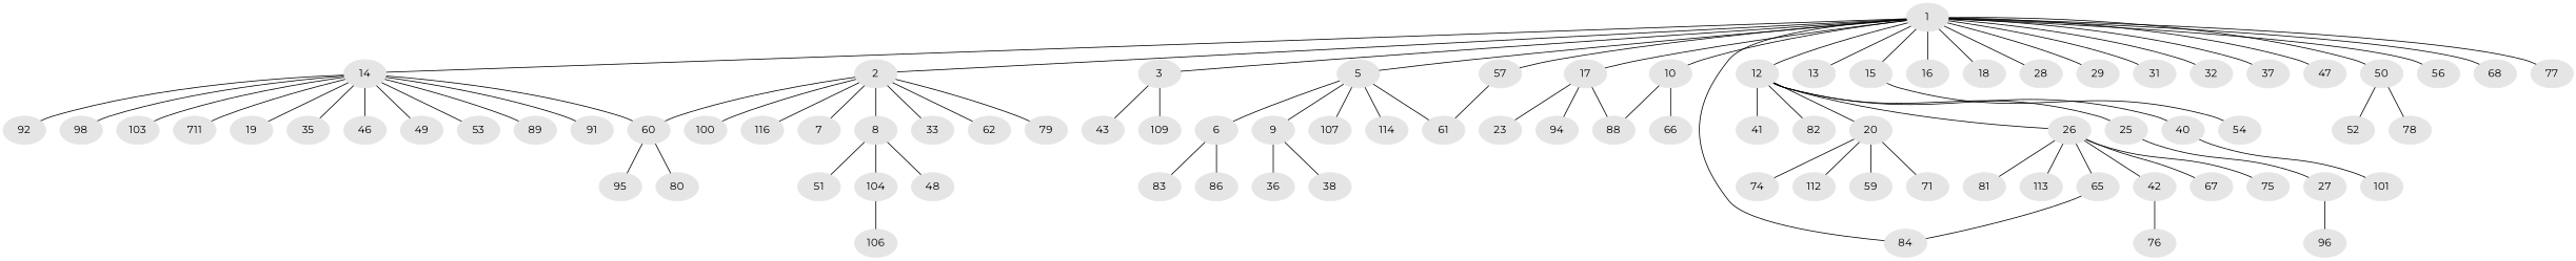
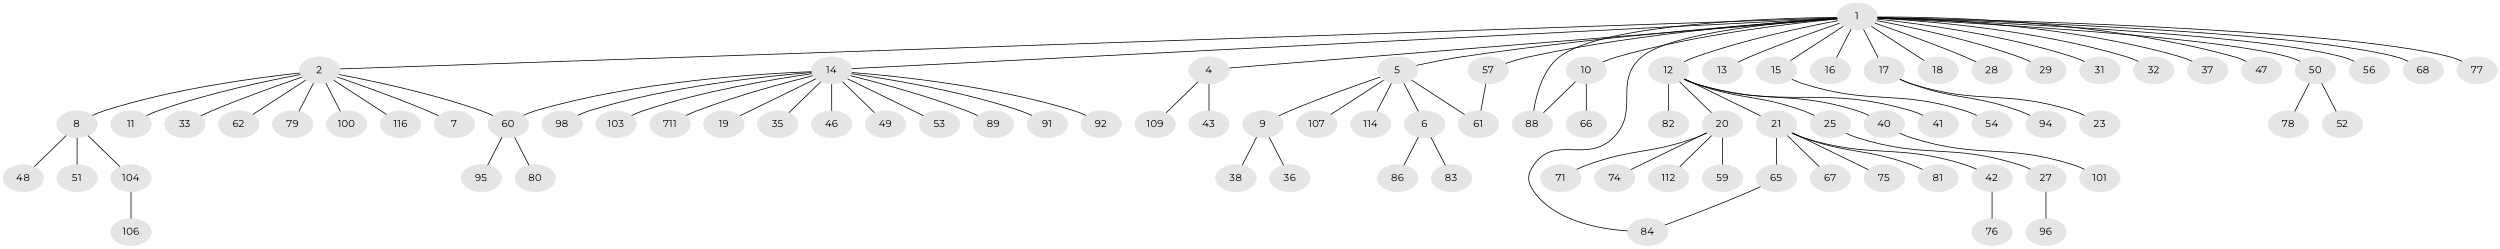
  graph {
    fontname=Montserrat
    node [color=gray90 fontname=Montserrat style=filled]
    edge [fontname=Montserrat]
    1 [super="+3"]
    2 [super="+22"]
-   4 [super="+105" label=3]
+   4 [super="+105"]
    5 [super="+39"]
    10 [super="+44"]
    12 [super="+93"]
    13 [super="+45"]
    14 [super="+24"]
    15 [super="+72"]
    16
    17 [super="+30"]
    18
    28
    29
    31
    32 [super="+97"]
    37
    47
    50 [super="+69"]
    56
    57 [super="+108"]
    68
    77
    84 [super="+90"]
    88
    7
    8 [super="+55"]
+   11
    33
    60 [super="+85"]
    62
    79
    100
    116
    43
    109
    6 [super="+99"]
    9 [super="+64"]
    61
    107
    114
    66
    20 [super="+58"]
-   21 [super="+34" label=26]
+   21 [super="+34"]
    25 [super="+26"]
    40 [super="+73"]
    41
    82
    19 [super="+110"]
    35
    46
    49
    53 [super="+70"]
    89
    91
    92
    98
    103
    n59 [label=711]
    54
    23 [super="+63"]
    94
    52 [super="+102"]
    78 [super="+115"]
    48
    51
    104
    80
    95
    83
    86
    36
    38
    106
    59
    71 [super="+87"]
    74
    112
    42
    65
    67
    75
    81
-   113
    27
    101
    76
    96
    1 -- 2
    1 -- 4
    1 -- 5
    1 -- 10
    1 -- 12
    1 -- 13
    1 -- 14
    1 -- 15
    1 -- 16
    1 -- 17
    1 -- 18
    1 -- 28
    1 -- 29
    1 -- 31
    1 -- 32
    1 -- 37
    1 -- 47
    1 -- 50
    1 -- 56
    1 -- 57
    1 -- 68
    1 -- 77
    1 -- 84
-   17 -- 88
+   1 -- 88
    2 -- 7
    2 -- 8
+   2 -- 11
    2 -- 33
    2 -- 60
    2 -- 62
    2 -- 79
    2 -- 100
    2 -- 116
    4 -- 43
    4 -- 109
    5 -- 6
    5 -- 9
    5 -- 61
    5 -- 107
    5 -- 114
    10 -- 88
    10 -- 66
    12 -- 20
    12 -- 21
    12 -- 25
    12 -- 40
    12 -- 41
    12 -- 82
    14 -- 60
    14 -- 19
    14 -- 35
    14 -- 46
    14 -- 49
    14 -- 53
    14 -- 89
    14 -- 91
    14 -- 92
    14 -- 98
    14 -- 103
    14 -- n59
    15 -- 54
    17 -- 23
    17 -- 94
    50 -- 52
    50 -- 78
    57 -- 61
    8 -- 48
    8 -- 51
    8 -- 104
    60 -- 80
    60 -- 95
    6 -- 83
    6 -- 86
    9 -- 36
    9 -- 38
    20 -- 59
    20 -- 71
    20 -- 74
    20 -- 112
    21 -- 42
    21 -- 65
    21 -- 67
    21 -- 75
    21 -- 81
-   21 -- 113
    25 -- 27
    40 -- 101
    104 -- 106
    42 -- 76
    65 -- 84
    27 -- 96
  }
